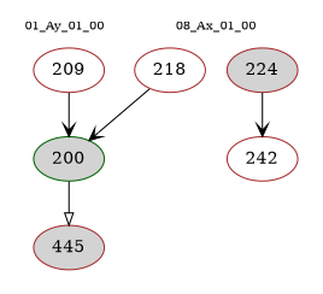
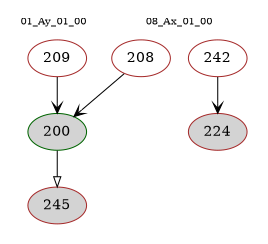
  digraph {
    node [color=brown fillcolor=white style=filled]
    edge [arrowhead=vee color=black]
    n1 [label=209]
    n2 [color=darkgreen fillcolor=lightgrey label=200]
-   n3 [fillcolor=lightgrey label=445]
-   n4 [label=218]
+   n3 [fillcolor=lightgrey label=245]
+   n4 [label=208]
    n5 [fillcolor=lightgrey label=224]
    n6 [label=242]
    subgraph cluster_1 {
      color=white
      fontsize=10
      label="01_Ay_01_00"
      n1
      n2
      n3
    }
    subgraph cluster_2 {
      color=white
      fontsize=10
      label="08_Ax_01_00"
      n4
      n5
      n6
    }
    n1 -> n2
    n2 -> n3 [arrowhead=onormal]
    n4 -> n2
-   n5 -> n6
+   n6 -> n5
  }
